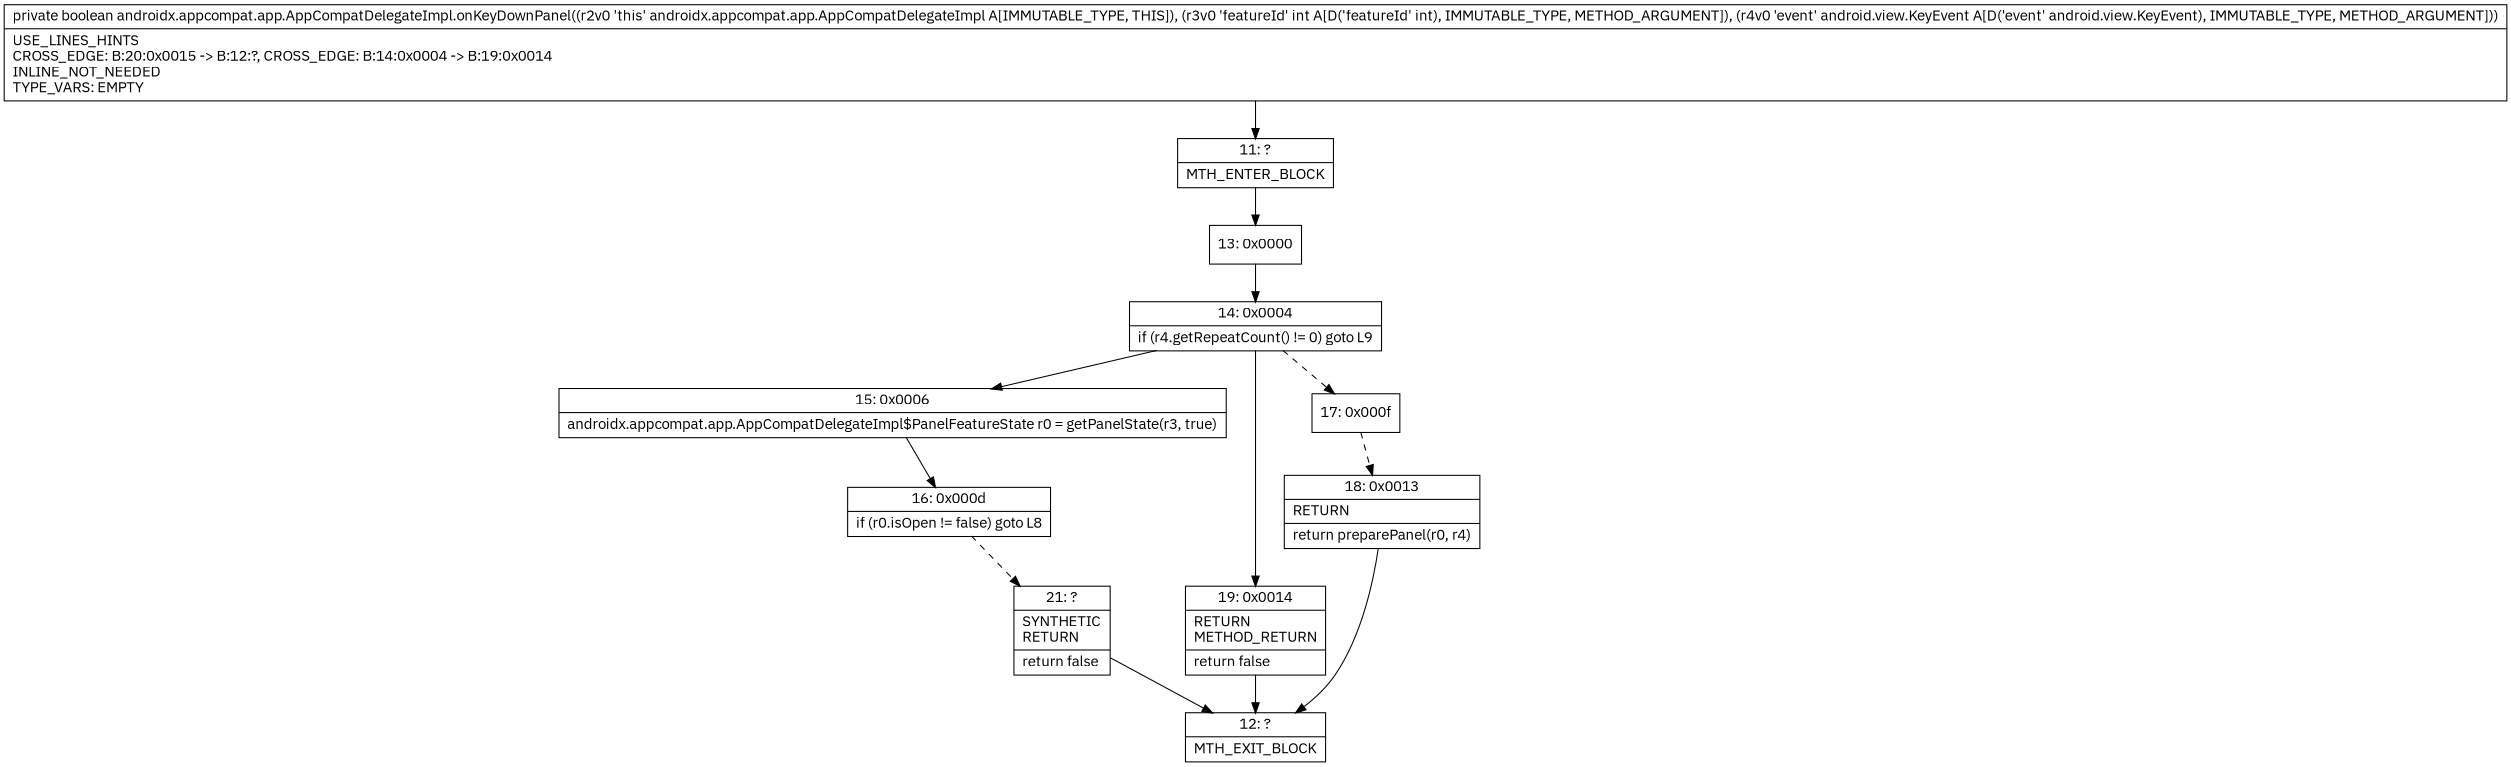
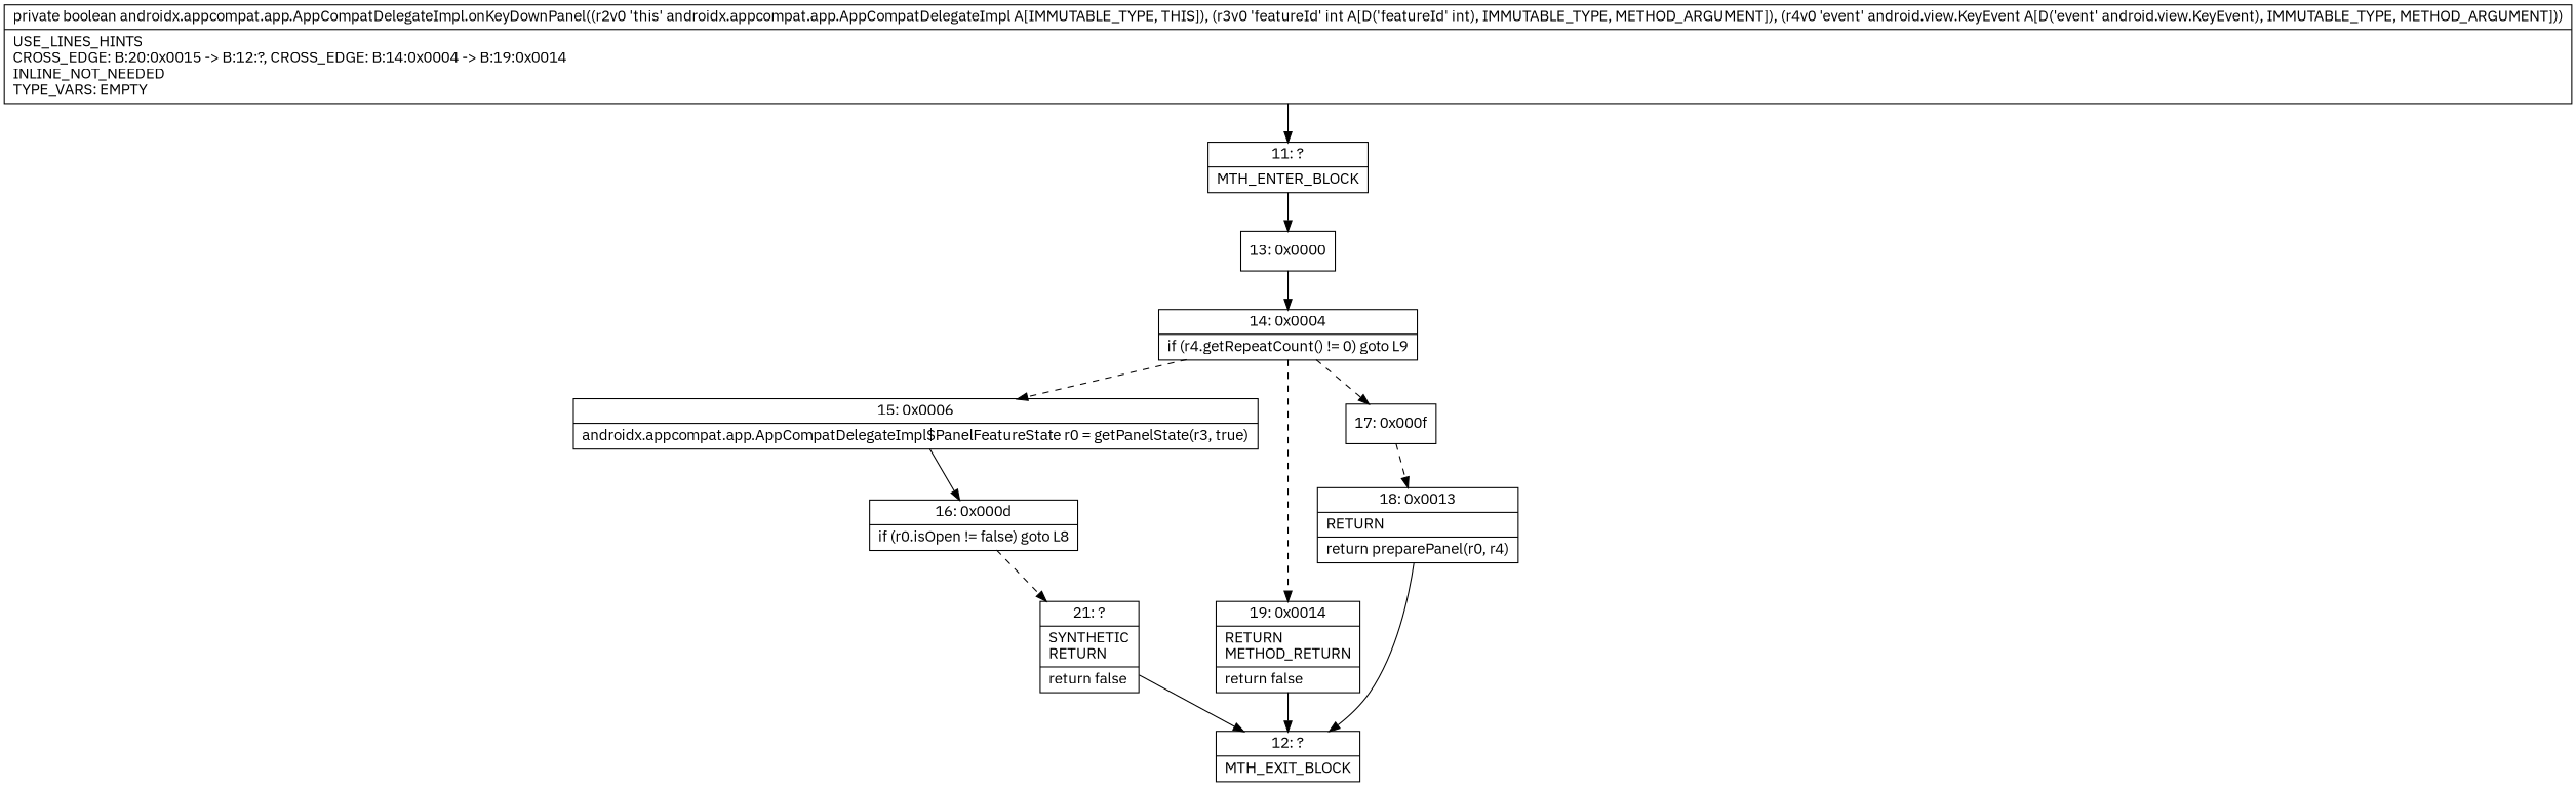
  digraph {
    fontname="IBM Plex Sans"
    node [fontname="IBM Plex Sans" shape=record]
    edge [fontname="IBM Plex Sans"]
    n1 [label="{11\:\ ?|MTH_ENTER_BLOCK\l}"]
    n2 [label="{13\:\ 0x0000}"]
    n3 [label="{14\:\ 0x0004|if (r4.getRepeatCount() != 0) goto L9\l}"]
    n4 [label="{15\:\ 0x0006|androidx.appcompat.app.AppCompatDelegateImpl$PanelFeatureState r0 = getPanelState(r3, true)\l}"]
    n5 [label="{19\:\ 0x0014|RETURN\lMETHOD_RETURN\l|return false\l}"]
    n6 [label="{17\:\ 0x000f}"]
    n7 [label="{16\:\ 0x000d|if (r0.isOpen != false) goto L8\l}"]
    n8 [label="{12\:\ ?|MTH_EXIT_BLOCK\l}"]
    n9 [label="{21\:\ ?|SYNTHETIC\lRETURN\l|return false\l}"]
    n10 [label="{18\:\ 0x0013|RETURN\l|return preparePanel(r0, r4)\l}"]
    n11 [label="{private boolean androidx.appcompat.app.AppCompatDelegateImpl.onKeyDownPanel((r2v0 'this' androidx.appcompat.app.AppCompatDelegateImpl A[IMMUTABLE_TYPE, THIS]), (r3v0 'featureId' int A[D('featureId' int), IMMUTABLE_TYPE, METHOD_ARGUMENT]), (r4v0 'event' android.view.KeyEvent A[D('event' android.view.KeyEvent), IMMUTABLE_TYPE, METHOD_ARGUMENT]))  | USE_LINES_HINTS\lCROSS_EDGE: B:20:0x0015 \-\> B:12:?, CROSS_EDGE: B:14:0x0004 \-\> B:19:0x0014\lINLINE_NOT_NEEDED\lTYPE_VARS: EMPTY\l}"]
    n1 -> n2
    n2 -> n3
-   n3 -> n4 [style=solid]
-   n3 -> n5
+   n3 -> n4 [style=dashed]
+   n3 -> n5 [style=dashed]
    n3 -> n6 [style=dashed]
    n4 -> n7
    n5 -> n8
    n6 -> n10 [style=dashed]
    n7 -> n9 [style=dashed]
    n9 -> n8
    n10 -> n8
    n11 -> n1
  }
